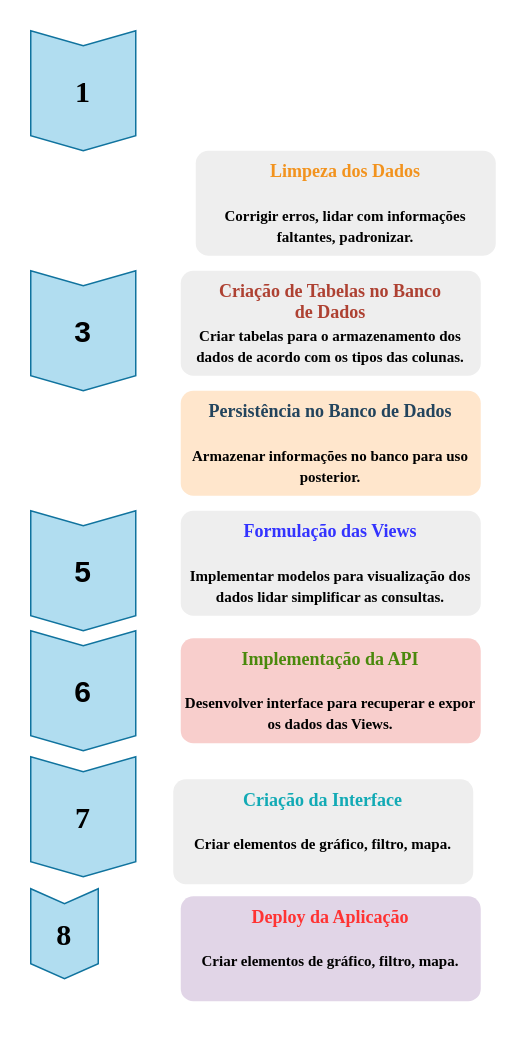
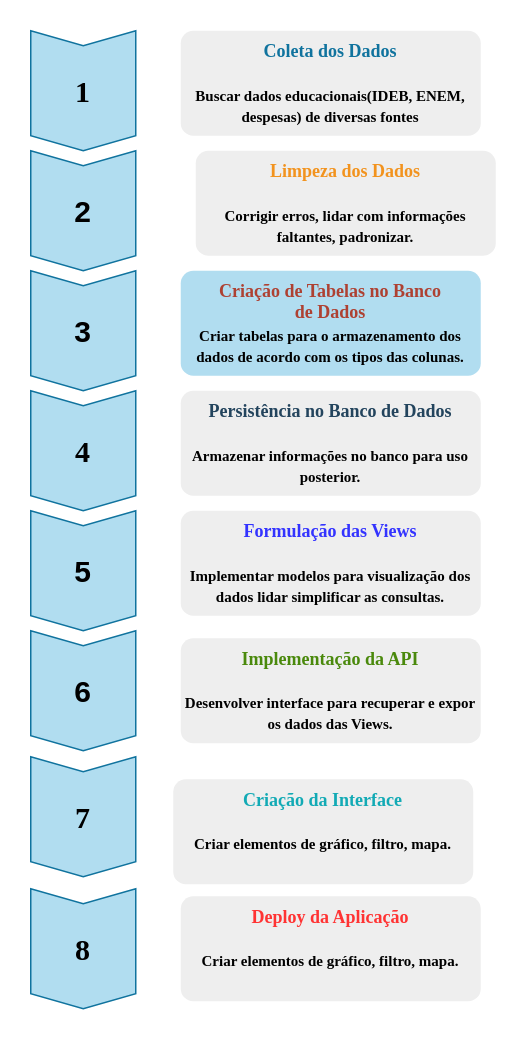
  <mxCell id="0" />
  <mxCell id="1" parent="0" />
  <mxCell id="2" value="&lt;font style=&quot;font-size: 20px;&quot; face=&quot;Times New Roman&quot;&gt;&lt;b style=&quot;&quot;&gt;1&lt;/b&gt;&lt;/font&gt;" style="shape=step;perimeter=stepPerimeter;whiteSpace=wrap;html=1;fixedSize=1;size=10;direction=south;fillColor=#b1ddf0;strokeColor=#10739e;rounded=0;" vertex="1" parent="1"><mxGeometry x="20" y="20" width="70" height="80" as="geometry" /></mxCell>
+ <mxCell id="3" value="&lt;font style=&quot;font-size: 20px;&quot;&gt;&lt;b&gt;2&lt;/b&gt;&lt;/font&gt;" style="shape=step;perimeter=stepPerimeter;whiteSpace=wrap;html=1;fixedSize=1;size=10;direction=south;fillColor=#b1ddf0;strokeColor=#10739e;rounded=0;" vertex="1" parent="1"><mxGeometry x="20" y="100" width="70" height="80" as="geometry" /></mxCell>
  <mxCell id="4" value="&lt;b&gt;&lt;font style=&quot;font-size: 20px;&quot;&gt;3&lt;/font&gt;&lt;/b&gt;" style="shape=step;perimeter=stepPerimeter;whiteSpace=wrap;html=1;fixedSize=1;size=10;direction=south;fillColor=#b1ddf0;strokeColor=#10739e;rounded=0;" vertex="1" parent="1"><mxGeometry x="20" y="180" width="70" height="80" as="geometry" /></mxCell>
+ <mxCell id="5" value="&lt;font style=&quot;font-size: 20px;&quot; face=&quot;Times New Roman&quot;&gt;&lt;b&gt;4&lt;/b&gt;&lt;/font&gt;" style="shape=step;perimeter=stepPerimeter;whiteSpace=wrap;html=1;fixedSize=1;size=10;direction=south;fillColor=#b1ddf0;strokeColor=#10739e;rounded=0;" vertex="1" parent="1"><mxGeometry x="20" y="260" width="70" height="80" as="geometry" /></mxCell>
  <mxCell id="6" value="&lt;b&gt;&lt;font style=&quot;font-size: 20px;&quot;&gt;5&lt;/font&gt;&lt;/b&gt;" style="shape=step;perimeter=stepPerimeter;whiteSpace=wrap;html=1;fixedSize=1;size=10;direction=south;fillColor=#b1ddf0;strokeColor=#10739e;rounded=0;" vertex="1" parent="1"><mxGeometry x="20" y="340" width="70" height="80" as="geometry" /></mxCell>
+ <mxCell id="7" value="&lt;font face=&quot;Times New Roman&quot; style=&quot;font-size: 10px&quot;&gt;&lt;b&gt;&lt;font style=&quot;font-size: 12px;&quot; color=&quot;#10739E&quot;&gt;Coleta dos Dados&lt;/font&gt;&lt;br&gt;&lt;br&gt;&lt;font size=&quot;1&quot;&gt;Buscar dados educacionais(IDEB, ENEM, despesas) de diversas fontes&lt;/font&gt;&lt;/b&gt;&lt;/font&gt;" style="rounded=1;strokeColor=none;fillColor=#EEEEEE;align=center;arcSize=12;verticalAlign=top;whiteSpace=wrap;html=1;fontSize=12;" vertex="1" parent="1"><mxGeometry x="120" y="20" width="200" height="70" as="geometry" /></mxCell>
  <mxCell id="8" value="&lt;font face=&quot;Times New Roman&quot; style=&quot;font-size: 10px&quot;&gt;&lt;b&gt;&lt;font style=&quot;font-size: 12px;&quot; color=&quot;#F2931E&quot;&gt;Limpeza dos Dados&lt;/font&gt;&lt;br&gt;&lt;br&gt;&lt;font size=&quot;1&quot;&gt;Corrigir erros, lidar com informações faltantes, padronizar.&lt;/font&gt;&lt;/b&gt;&lt;/font&gt;" style="rounded=1;strokeColor=none;fillColor=#EEEEEE;align=center;arcSize=12;verticalAlign=top;whiteSpace=wrap;html=1;fontSize=12;" vertex="1" parent="1"><mxGeometry x="130" y="100" width="200" height="70" as="geometry" /></mxCell>
- <mxCell id="9" value="&lt;font style=&quot;&quot;&gt;&lt;font face=&quot;Times New Roman&quot; color=&quot;#ae4132&quot;&gt;&lt;b&gt;Criação de Tabelas no Banco&lt;/b&gt;&lt;/font&gt;&lt;/font&gt;&lt;div&gt;&lt;font face=&quot;Times New Roman&quot; color=&quot;#ae4132&quot;&gt;&lt;b&gt;de Dados&lt;/b&gt;&lt;/font&gt;&lt;div&gt;&lt;div&gt;&lt;font face=&quot;Times New Roman&quot; style=&quot;&quot;&gt;&lt;span style=&quot;font-size: x-small;&quot;&gt;&lt;b&gt;Criar tabelas para o armazenamento dos dados de acordo com os tipos das colunas.&lt;/b&gt;&lt;/span&gt;&lt;/font&gt;&lt;/div&gt;&lt;/div&gt;&lt;/div&gt;" style="rounded=1;strokeColor=none;fillColor=#EEEEEE;align=center;arcSize=12;verticalAlign=top;whiteSpace=wrap;html=1;fontSize=12;" vertex="1" parent="1"><mxGeometry x="120" y="180" width="200" height="70" as="geometry" /></mxCell>
- <mxCell id="10" value="&lt;font face=&quot;Times New Roman&quot; style=&quot;font-size: 10px&quot;&gt;&lt;b&gt;&lt;font style=&quot;font-size: 12px;&quot; color=&quot;#23445D&quot;&gt;Persistência no Banco de Dados&lt;/font&gt;&lt;br&gt;&lt;br&gt;&lt;font size=&quot;1&quot;&gt;Armazenar informações no banco para uso posterior.&lt;/font&gt;&lt;/b&gt;&lt;/font&gt;" style="rounded=1;strokeColor=none;fillColor=#ffe6cc;align=center;arcSize=12;verticalAlign=top;whiteSpace=wrap;html=1;fontSize=12;" vertex="1" parent="1"><mxGeometry x="120" y="260" width="200" height="70" as="geometry" /></mxCell>
+ <mxCell id="9" value="&lt;font style=&quot;&quot;&gt;&lt;font face=&quot;Times New Roman&quot; color=&quot;#ae4132&quot;&gt;&lt;b&gt;Criação de Tabelas no Banco&lt;/b&gt;&lt;/font&gt;&lt;/font&gt;&lt;div&gt;&lt;font face=&quot;Times New Roman&quot; color=&quot;#ae4132&quot;&gt;&lt;b&gt;de Dados&lt;/b&gt;&lt;/font&gt;&lt;div&gt;&lt;div&gt;&lt;font face=&quot;Times New Roman&quot; style=&quot;&quot;&gt;&lt;span style=&quot;font-size: x-small;&quot;&gt;&lt;b&gt;Criar tabelas para o armazenamento dos dados de acordo com os tipos das colunas.&lt;/b&gt;&lt;/span&gt;&lt;/font&gt;&lt;/div&gt;&lt;/div&gt;&lt;/div&gt;" style="rounded=1;strokeColor=none;fillColor=#b1ddf0;align=center;arcSize=12;verticalAlign=top;whiteSpace=wrap;html=1;fontSize=12;" vertex="1" parent="1"><mxGeometry x="120" y="180" width="200" height="70" as="geometry" /></mxCell>
+ <mxCell id="10" value="&lt;font face=&quot;Times New Roman&quot; style=&quot;font-size: 10px&quot;&gt;&lt;b&gt;&lt;font style=&quot;font-size: 12px;&quot; color=&quot;#23445D&quot;&gt;Persistência no Banco de Dados&lt;/font&gt;&lt;br&gt;&lt;br&gt;&lt;font size=&quot;1&quot;&gt;Armazenar informações no banco para uso posterior.&lt;/font&gt;&lt;/b&gt;&lt;/font&gt;" style="rounded=1;strokeColor=none;fillColor=#EEEEEE;align=center;arcSize=12;verticalAlign=top;whiteSpace=wrap;html=1;fontSize=12;" vertex="1" parent="1"><mxGeometry x="120" y="260" width="200" height="70" as="geometry" /></mxCell>
  <mxCell id="11" value="&lt;font face=&quot;Times New Roman&quot; style=&quot;&quot;&gt;&lt;b&gt;&lt;font style=&quot;color: rgb(51, 51, 255);&quot;&gt;&lt;font style=&quot;font-size: 12px;&quot;&gt;Formulação das Views&lt;/font&gt;&lt;br&gt;&lt;/font&gt;&lt;br&gt;&lt;font size=&quot;1&quot;&gt;Implementar modelos para visualização dos dados lidar simplificar as consultas.&lt;/font&gt;&lt;/b&gt;&lt;/font&gt;" style="rounded=1;strokeColor=none;fillColor=#EEEEEE;align=center;arcSize=12;verticalAlign=top;whiteSpace=wrap;html=1;fontSize=12;" vertex="1" parent="1"><mxGeometry x="120" y="340" width="200" height="70" as="geometry" /></mxCell>
  <mxCell id="12" value="&lt;font style=&quot;font-size: 20px;&quot;&gt;&lt;b&gt;6&lt;/b&gt;&lt;/font&gt;" style="shape=step;perimeter=stepPerimeter;whiteSpace=wrap;html=1;fixedSize=1;size=10;direction=south;fillColor=#b1ddf0;strokeColor=#10739e;rounded=0;" vertex="1" parent="1"><mxGeometry x="20" y="420" width="70" height="80" as="geometry" /></mxCell>
- <mxCell id="13" value="&lt;font face=&quot;Times New Roman&quot; style=&quot;&quot;&gt;&lt;b&gt;&lt;font style=&quot;font-size: 10px;&quot;&gt;&lt;font style=&quot;font-size: 12px; color: light-dark(rgb(74, 137, 12), rgb(74, 137, 12));&quot;&gt;Implementação da API&lt;/font&gt;&lt;br&gt;&lt;/font&gt;&lt;br&gt;&lt;font size=&quot;1&quot;&gt;Desenvolver interface para recuperar e expor os dados das Views.&lt;/font&gt;&lt;/b&gt;&lt;/font&gt;" style="rounded=1;strokeColor=none;fillColor=#f8cecc;align=center;arcSize=12;verticalAlign=top;whiteSpace=wrap;html=1;fontSize=12;" vertex="1" parent="1"><mxGeometry x="120" y="425" width="200" height="70" as="geometry" /></mxCell>
+ <mxCell id="13" value="&lt;font face=&quot;Times New Roman&quot; style=&quot;&quot;&gt;&lt;b&gt;&lt;font style=&quot;font-size: 10px;&quot;&gt;&lt;font style=&quot;font-size: 12px; color: light-dark(rgb(74, 137, 12), rgb(74, 137, 12));&quot;&gt;Implementação da API&lt;/font&gt;&lt;br&gt;&lt;/font&gt;&lt;br&gt;&lt;font size=&quot;1&quot;&gt;Desenvolver interface para recuperar e expor os dados das Views.&lt;/font&gt;&lt;/b&gt;&lt;/font&gt;" style="rounded=1;strokeColor=none;fillColor=#EEEEEE;align=center;arcSize=12;verticalAlign=top;whiteSpace=wrap;html=1;fontSize=12;" vertex="1" parent="1"><mxGeometry x="120" y="425" width="200" height="70" as="geometry" /></mxCell>
  <mxCell id="14" value="&lt;font style=&quot;font-size: 20px;&quot; face=&quot;Times New Roman&quot;&gt;&lt;b&gt;7&lt;/b&gt;&lt;/font&gt;" style="shape=step;perimeter=stepPerimeter;whiteSpace=wrap;html=1;fixedSize=1;size=10;direction=south;fillColor=#b1ddf0;strokeColor=#10739e;rounded=0;" vertex="1" parent="1"><mxGeometry x="20" y="504" width="70" height="80" as="geometry" /></mxCell>
  <mxCell id="15" value="&lt;font face=&quot;Times New Roman&quot; style=&quot;font-size: 10px&quot;&gt;&lt;b&gt;&lt;font style=&quot;font-size: 12px;&quot; color=&quot;#12AAB5&quot;&gt;Criação da Interface&lt;/font&gt;&lt;br&gt;&lt;br&gt;&lt;font size=&quot;1&quot;&gt;Criar elementos de gráfico, filtro, mapa.&lt;/font&gt;&lt;/b&gt;&lt;/font&gt;" style="rounded=1;strokeColor=none;fillColor=#EEEEEE;align=center;arcSize=12;verticalAlign=top;whiteSpace=wrap;html=1;fontSize=12;" vertex="1" parent="1"><mxGeometry x="115" y="519" width="200" height="70" as="geometry" /></mxCell>
- <mxCell id="16" value="&lt;font style=&quot;font-size: 20px;&quot; face=&quot;Times New Roman&quot;&gt;&lt;b&gt;8&lt;/b&gt;&lt;/font&gt;" style="shape=step;perimeter=stepPerimeter;whiteSpace=wrap;html=1;fixedSize=1;size=10;direction=south;fillColor=#b1ddf0;strokeColor=#10739e;rounded=0;" vertex="1" parent="1"><mxGeometry x="20" y="592" width="45" height="60" as="geometry" /></mxCell>
- <mxCell id="17" value="&lt;font face=&quot;Times New Roman&quot; style=&quot;font-size: 10px&quot;&gt;&lt;b&gt;&lt;font style=&quot;font-size: 12px; color: rgb(255, 51, 51);&quot;&gt;Deploy da Aplicação&lt;/font&gt;&lt;br&gt;&lt;br&gt;&lt;font size=&quot;1&quot;&gt;Criar elementos de gráfico, filtro, mapa.&lt;/font&gt;&lt;/b&gt;&lt;/font&gt;" style="rounded=1;strokeColor=none;fillColor=#e1d5e7;align=center;arcSize=12;verticalAlign=top;whiteSpace=wrap;html=1;fontSize=12;" vertex="1" parent="1"><mxGeometry x="120" y="597" width="200" height="70" as="geometry" /></mxCell>
+ <mxCell id="16" value="&lt;font style=&quot;font-size: 20px;&quot; face=&quot;Times New Roman&quot;&gt;&lt;b&gt;8&lt;/b&gt;&lt;/font&gt;" style="shape=step;perimeter=stepPerimeter;whiteSpace=wrap;html=1;fixedSize=1;size=10;direction=south;fillColor=#b1ddf0;strokeColor=#10739e;rounded=0;" vertex="1" parent="1"><mxGeometry x="20" y="592" width="70" height="80" as="geometry" /></mxCell>
+ <mxCell id="17" value="&lt;font face=&quot;Times New Roman&quot; style=&quot;font-size: 10px&quot;&gt;&lt;b&gt;&lt;font style=&quot;font-size: 12px; color: rgb(255, 51, 51);&quot;&gt;Deploy da Aplicação&lt;/font&gt;&lt;br&gt;&lt;br&gt;&lt;font size=&quot;1&quot;&gt;Criar elementos de gráfico, filtro, mapa.&lt;/font&gt;&lt;/b&gt;&lt;/font&gt;" style="rounded=1;strokeColor=none;fillColor=#EEEEEE;align=center;arcSize=12;verticalAlign=top;whiteSpace=wrap;html=1;fontSize=12;" vertex="1" parent="1"><mxGeometry x="120" y="597" width="200" height="70" as="geometry" /></mxCell>
